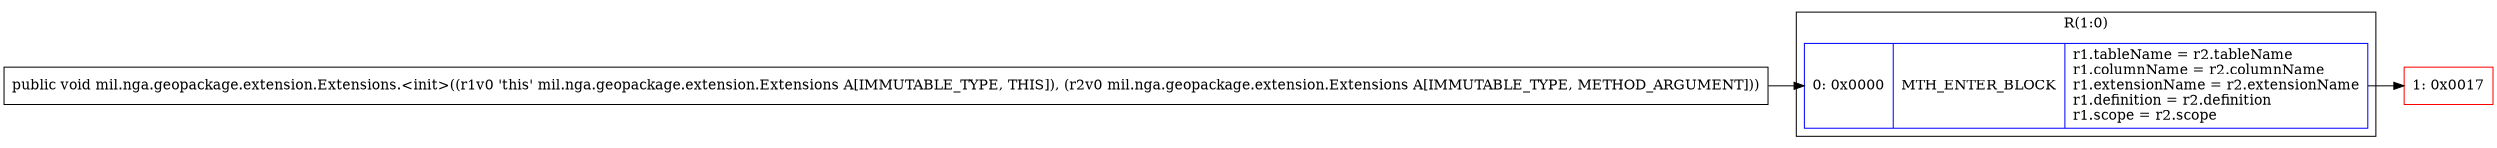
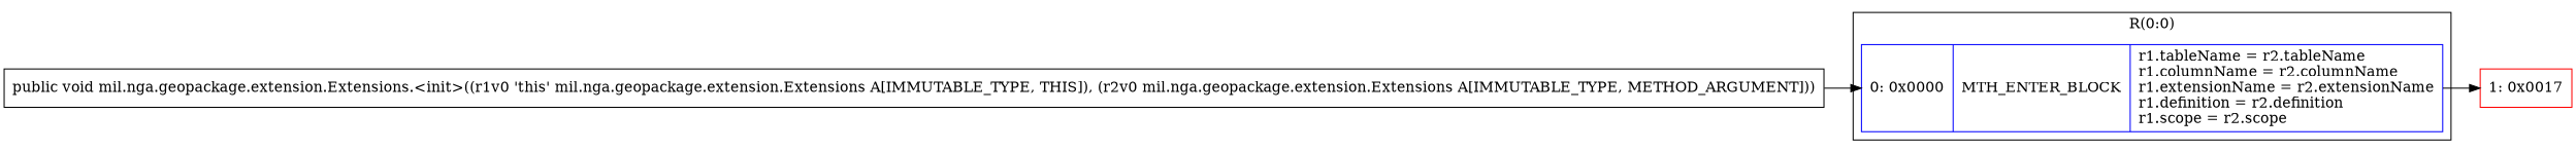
  digraph {
    rankdir=LR
    node [shape=record]
    n1 [color=blue label="{0\:\ 0x0000|MTH_ENTER_BLOCK\l|r1.tableName = r2.tableName\lr1.columnName = r2.columnName\lr1.extensionName = r2.extensionName\lr1.definition = r2.definition\lr1.scope = r2.scope\l}"]
    n2 [color=red label="{1\:\ 0x0017}"]
    n3 [label="{public void mil.nga.geopackage.extension.Extensions.\<init\>((r1v0 'this' mil.nga.geopackage.extension.Extensions A[IMMUTABLE_TYPE, THIS]), (r2v0 mil.nga.geopackage.extension.Extensions A[IMMUTABLE_TYPE, METHOD_ARGUMENT])) }"]
    subgraph cluster_1 {
-     label="R(1:0)"
+     label="R(0:0)"
      n1
    }
    n1 -> n2
    n3 -> n1
  }
